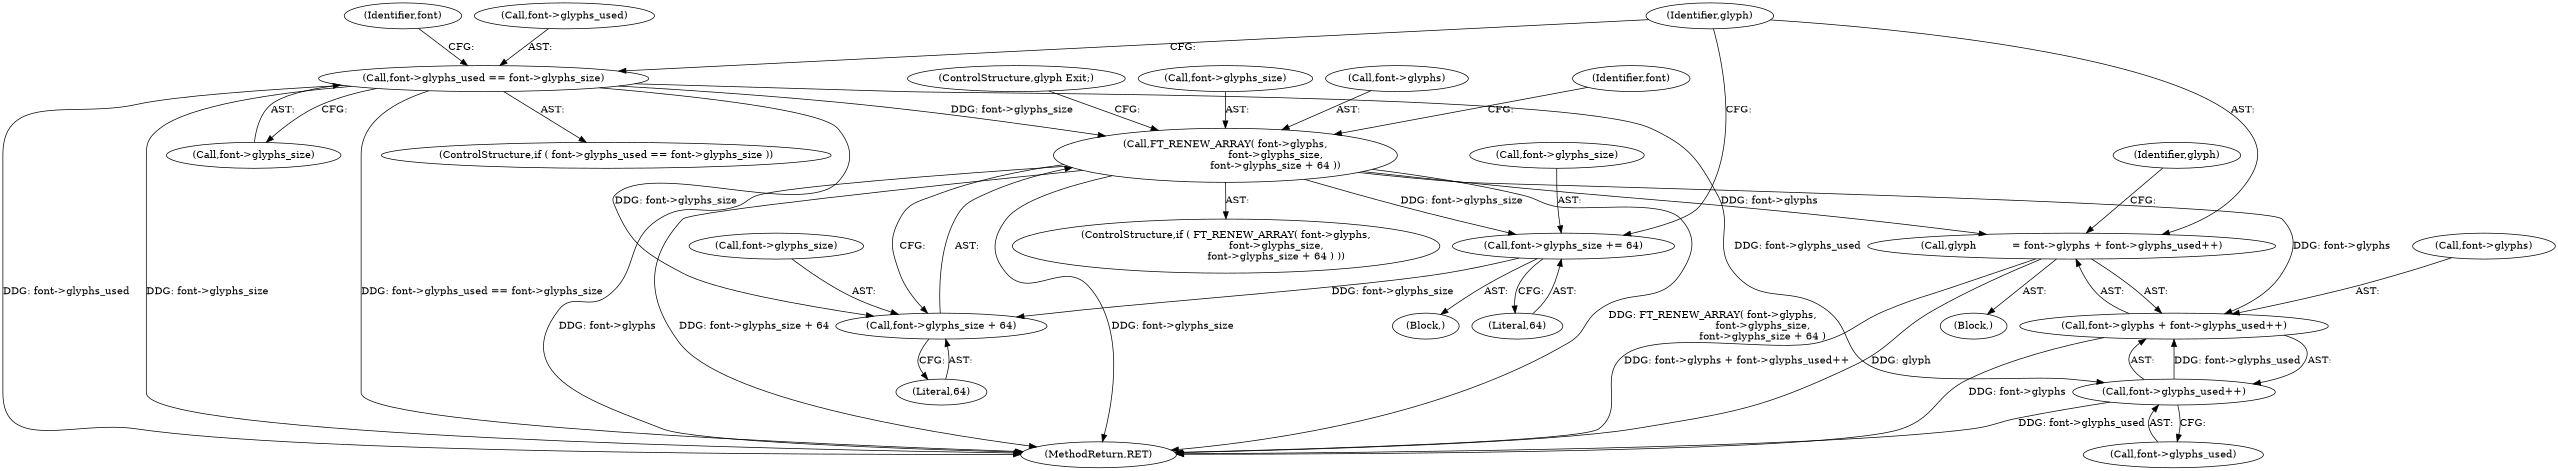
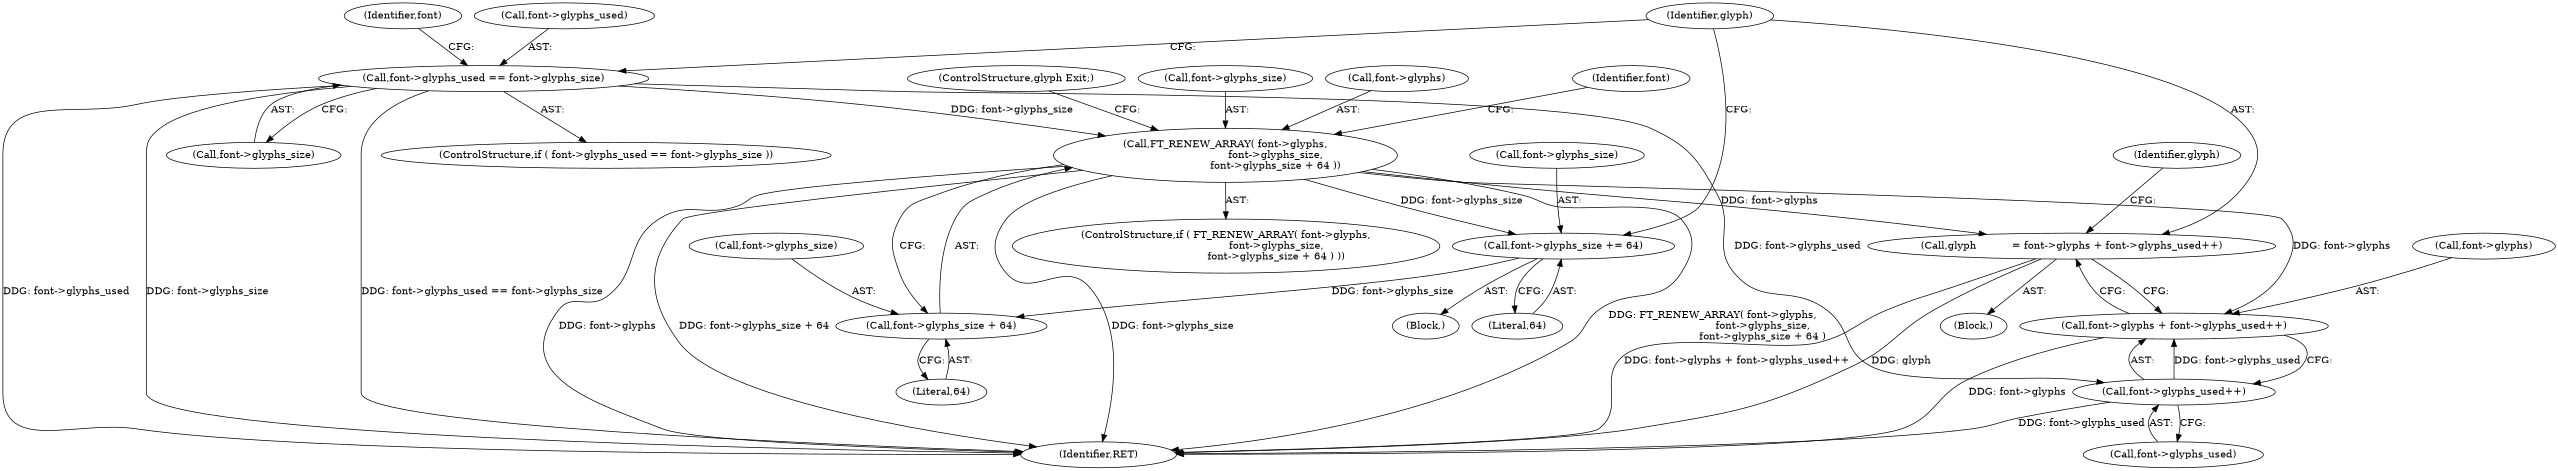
  digraph {
    n1 [label="(Call,font->glyphs_used == font->glyphs_size)"]
    n2 [label="(Call,FT_RENEW_ARRAY( font->glyphs,\n                               font->glyphs_size,\n                               font->glyphs_size + 64 ))"]
    n3 [label="(Call,font->glyphs_size + 64)"]
    n4 [label="(Call,font->glyphs_used++)"]
    n5 [label="(Call,font->glyphs_size)"]
-   n6 [label="(MethodReturn,RET)"]
+   n6 [label="(Identifier,RET)"]
    n7 [label="(ControlStructure,if ( font->glyphs_used == font->glyphs_size ))"]
    n8 [label="(Call,font->glyphs_size += 64)"]
    n9 [label="(Call,glyph           = font->glyphs + font->glyphs_used++)"]
    n10 [label="(Call,font->glyphs + font->glyphs_used++)"]
    n11 [label="(ControlStructure,if ( FT_RENEW_ARRAY( font->glyphs,\n                               font->glyphs_size,\n                               font->glyphs_size + 64 ) ))"]
    n12 [label="(Literal,64)"]
    n13 [label="(Call,font->glyphs_used)"]
    n14 [label="(Literal,64)"]
    n15 [label="(Block,)"]
    n16 [label="(Block,)"]
    n17 [label="(ControlStructure,glyph Exit;)"]
    n18 [label="(Identifier,glyph)"]
    n19 [label="(Identifier,glyph)"]
    n20 [label="(Identifier,font)"]
    n21 [label="(Call,font->glyphs_size)"]
    n22 [label="(Call,font->glyphs_size)"]
    n23 [label="(Call,font->glyphs)"]
    n24 [label="(Call,font->glyphs)"]
    n25 [label="(Identifier,font)"]
    n26 [label="(Call,font->glyphs_used)"]
    n27 [label="(Call,font->glyphs_size)"]
    n1 -> n2 [label="DDG: font->glyphs_size"]
-   n1 -> n3 [label="DDG: font->glyphs_size"]
    n1 -> n4 [label="DDG: font->glyphs_used"]
    n1 -> n5 [label="CFG: "]
    n1 -> n6 [label="DDG: font->glyphs_used"]
    n1 -> n6 [label="DDG: font->glyphs_size"]
    n1 -> n6 [label="DDG: font->glyphs_used == font->glyphs_size"]
    n1 -> n7 [label="AST: "]
    n2 -> n3 [label="CFG: "]
    n2 -> n6 [label="DDG: font->glyphs_size"]
    n2 -> n6 [label="DDG: FT_RENEW_ARRAY( font->glyphs,\n                               font->glyphs_size,\n                               font->glyphs_size + 64 )"]
    n2 -> n6 [label="DDG: font->glyphs"]
    n2 -> n6 [label="DDG: font->glyphs_size + 64"]
    n2 -> n8 [label="DDG: font->glyphs_size"]
    n2 -> n9 [label="DDG: font->glyphs"]
    n2 -> n10 [label="DDG: font->glyphs"]
    n2 -> n11 [label="AST: "]
    n3 -> n2 [label="AST: "]
    n3 -> n12 [label="CFG: "]
    n4 -> n6 [label="DDG: font->glyphs_used"]
    n4 -> n10 [label="AST: "]
    n4 -> n10 [label="DDG: font->glyphs_used"]
    n4 -> n13 [label="CFG: "]
    n5 -> n1 [label="AST: "]
    n8 -> n3 [label="DDG: font->glyphs_size"]
    n8 -> n14 [label="CFG: "]
    n8 -> n15 [label="AST: "]
    n9 -> n6 [label="DDG: glyph"]
    n9 -> n6 [label="DDG: font->glyphs + font->glyphs_used++"]
-   n9 -> n10 [label="AST: "]
+   n9 -> n10 [label="CFG: "]
    n9 -> n16 [label="AST: "]
-   n10 -> n4 [label="AST: "]
+   n10 -> n4 [label="CFG: "]
    n10 -> n6 [label="DDG: font->glyphs"]
-   n10 -> n9 [label="AST: "]
+   n10 -> n9 [label="CFG: "]
    n12 -> n3 [label="AST: "]
    n13 -> n4 [label="AST: "]
    n14 -> n8 [label="AST: "]
    n17 -> n2 [label="CFG: "]
    n18 -> n1 [label="CFG: "]
    n18 -> n8 [label="CFG: "]
    n18 -> n9 [label="AST: "]
    n19 -> n9 [label="CFG: "]
    n20 -> n1 [label="CFG: "]
    n21 -> n2 [label="AST: "]
    n22 -> n3 [label="AST: "]
    n23 -> n2 [label="AST: "]
    n24 -> n10 [label="AST: "]
    n25 -> n2 [label="CFG: "]
    n26 -> n1 [label="AST: "]
    n27 -> n8 [label="AST: "]
  }
